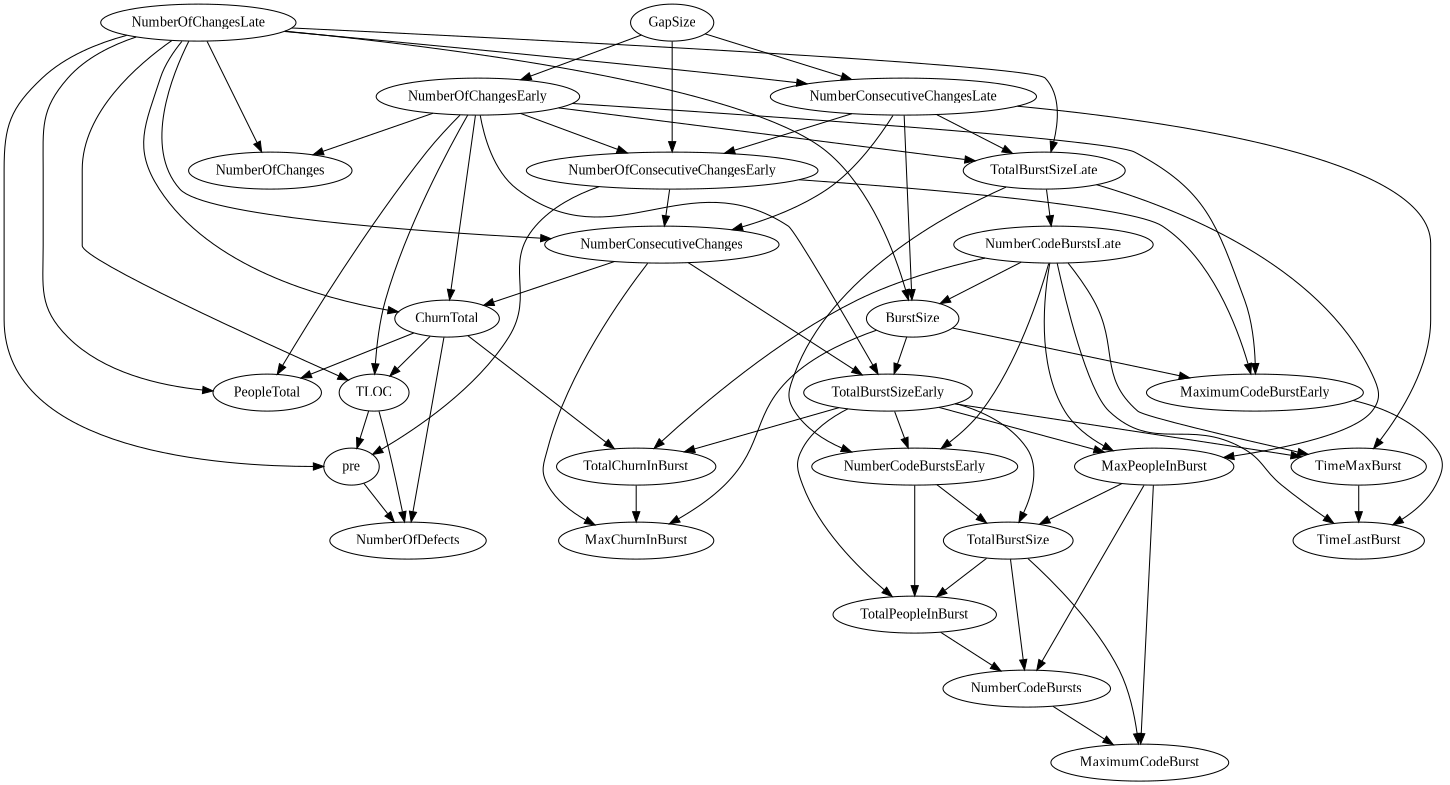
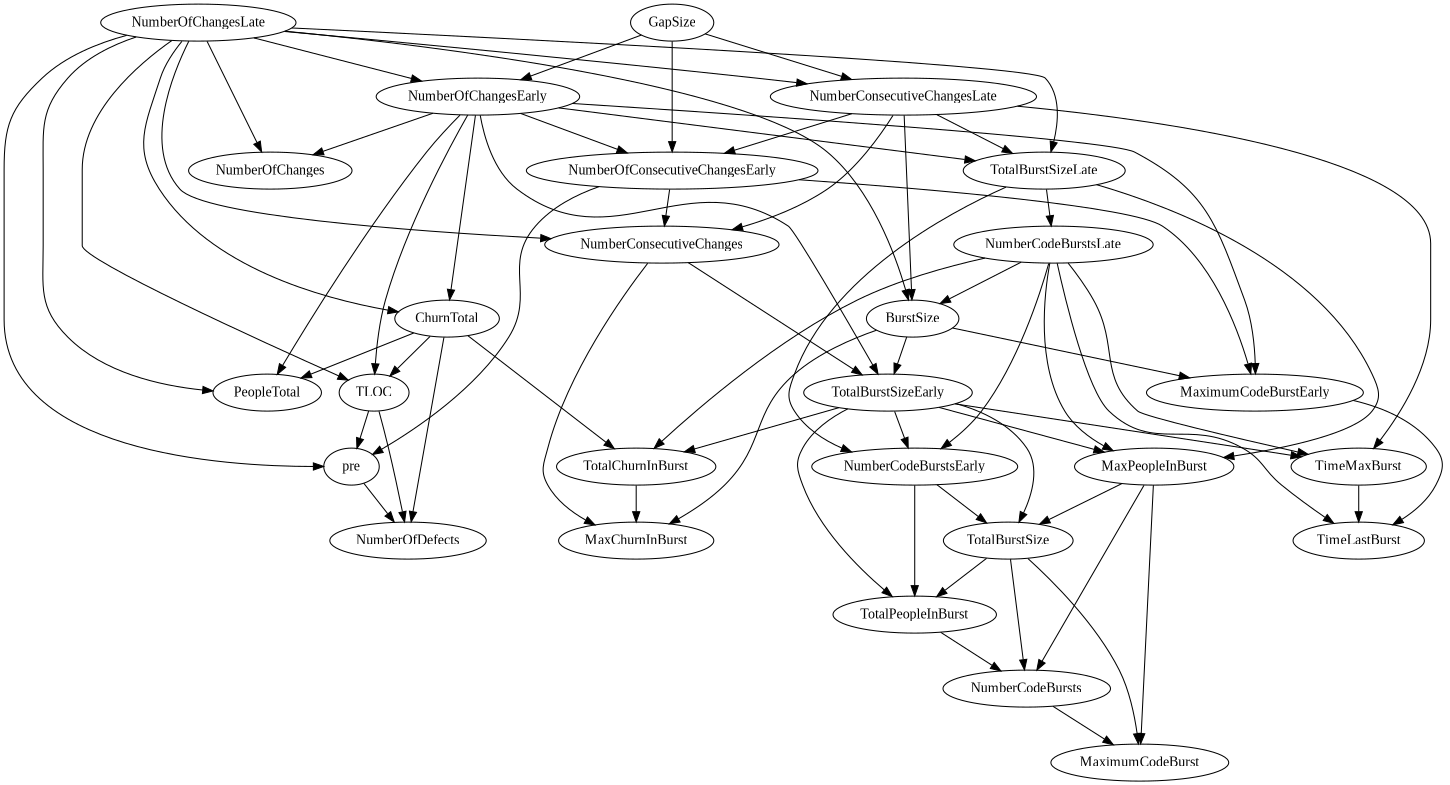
  digraph {
    fontname="Liberation Serif"
    node [fontname="Liberation Serif"]
    edge [fontname="Liberation Serif"]
    TotalPeopleInBurst
    NumberCodeBursts
    MaximumCodeBurst
    MaxPeopleInBurst
    TotalBurstSize
    TotalBurstSizeLate
    NumberCodeBurstsLate
    NumberCodeBurstsEarly
    TotalChurnInBurst
    TimeMaxBurst
    TimeLastBurst
    BurstSize
    MaxChurnInBurst
    MaximumCodeBurstEarly
    TotalBurstSizeEarly
    NumberOfChangesLate
    NumberOfChanges
    NumberOfChangesEarly
    ChurnTotal
    NumberConsecutiveChangesLate
    NumberConsecutiveChanges
    PeopleTotal
    pre
    TLOC
    NumberOfConsecutiveChangesEarly
    NumberOfDefects
    GapSize
    TotalPeopleInBurst -> NumberCodeBursts
    NumberCodeBursts -> MaximumCodeBurst
    MaxPeopleInBurst -> NumberCodeBursts
    MaxPeopleInBurst -> MaximumCodeBurst
    MaxPeopleInBurst -> TotalBurstSize
    TotalBurstSize -> TotalPeopleInBurst
    TotalBurstSize -> NumberCodeBursts
    TotalBurstSize -> MaximumCodeBurst
    TotalBurstSizeLate -> MaxPeopleInBurst
    TotalBurstSizeLate -> NumberCodeBurstsLate
    TotalBurstSizeLate -> NumberCodeBurstsEarly
    NumberCodeBurstsLate -> MaxPeopleInBurst
    NumberCodeBurstsLate -> NumberCodeBurstsEarly
    NumberCodeBurstsLate -> TotalChurnInBurst
    NumberCodeBurstsLate -> TimeMaxBurst
    NumberCodeBurstsLate -> TimeLastBurst
    NumberCodeBurstsLate -> BurstSize
    NumberCodeBurstsEarly -> TotalPeopleInBurst
    NumberCodeBurstsEarly -> TotalBurstSize
    TotalChurnInBurst -> MaxChurnInBurst
    TimeMaxBurst -> TimeLastBurst
    BurstSize -> MaxChurnInBurst
    BurstSize -> MaximumCodeBurstEarly
    BurstSize -> TotalBurstSizeEarly
    MaximumCodeBurstEarly -> TimeLastBurst
    TotalBurstSizeEarly -> TotalPeopleInBurst
    TotalBurstSizeEarly -> MaxPeopleInBurst
    TotalBurstSizeEarly -> TotalBurstSize
    TotalBurstSizeEarly -> NumberCodeBurstsEarly
    TotalBurstSizeEarly -> TotalChurnInBurst
    TotalBurstSizeEarly -> TimeMaxBurst
    NumberOfChangesLate -> TotalBurstSizeLate
    NumberOfChangesLate -> BurstSize
    NumberOfChangesLate -> NumberOfChanges
+   NumberOfChangesLate -> NumberOfChangesEarly
    NumberOfChangesLate -> ChurnTotal
    NumberOfChangesLate -> NumberConsecutiveChangesLate
    NumberOfChangesLate -> NumberConsecutiveChanges
    NumberOfChangesLate -> PeopleTotal
    NumberOfChangesLate -> pre
    NumberOfChangesLate -> TLOC
    NumberOfChangesEarly -> TotalBurstSizeLate
    NumberOfChangesEarly -> MaximumCodeBurstEarly
    NumberOfChangesEarly -> TotalBurstSizeEarly
    NumberOfChangesEarly -> NumberOfChanges
    NumberOfChangesEarly -> ChurnTotal
    NumberOfChangesEarly -> PeopleTotal
    NumberOfChangesEarly -> TLOC
    NumberOfChangesEarly -> NumberOfConsecutiveChangesEarly
    ChurnTotal -> TotalChurnInBurst
    ChurnTotal -> PeopleTotal
    ChurnTotal -> TLOC
    ChurnTotal -> NumberOfDefects
    NumberConsecutiveChangesLate -> TotalBurstSizeLate
    NumberConsecutiveChangesLate -> TimeMaxBurst
    NumberConsecutiveChangesLate -> BurstSize
    NumberConsecutiveChangesLate -> NumberConsecutiveChanges
    NumberConsecutiveChangesLate -> NumberOfConsecutiveChangesEarly
    NumberConsecutiveChanges -> MaxChurnInBurst
    NumberConsecutiveChanges -> TotalBurstSizeEarly
-   NumberConsecutiveChanges -> ChurnTotal
    pre -> NumberOfDefects
    TLOC -> pre
    TLOC -> NumberOfDefects
    NumberOfConsecutiveChangesEarly -> MaximumCodeBurstEarly
    NumberOfConsecutiveChangesEarly -> NumberConsecutiveChanges
    NumberOfConsecutiveChangesEarly -> pre
    GapSize -> NumberOfChangesEarly
    GapSize -> NumberConsecutiveChangesLate
    GapSize -> NumberOfConsecutiveChangesEarly
  }
